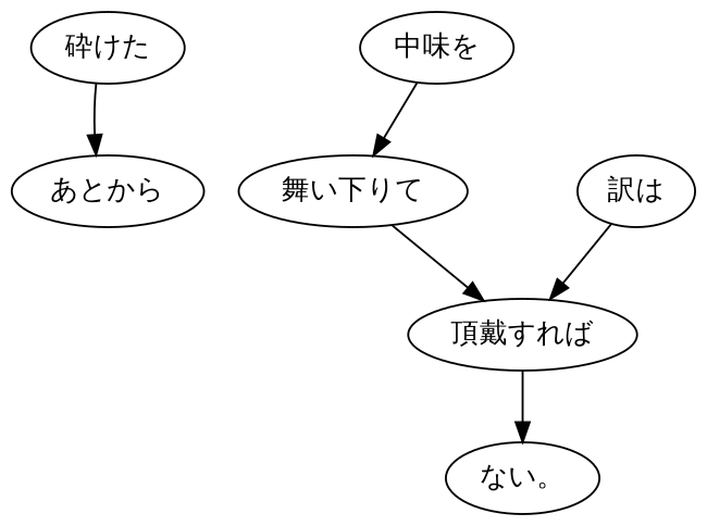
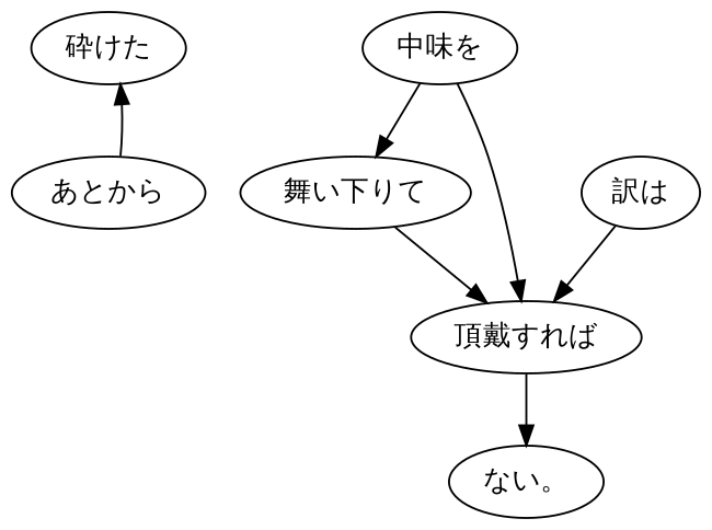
  digraph {
    n1 [label="砕けた"]
    n2 [label="あとから"]
    n3 [label="舞い下りて"]
    n4 [label="頂戴すれば"]
    n5 [label="ない。"]
    n6 [label="中味を"]
    n7 [label="訳は"]
-   n1 -> n2
+   n2 -> n1
    n3 -> n4
    n4 -> n5
    n6 -> n3
+   n6 -> n4
    n7 -> n4
  }
